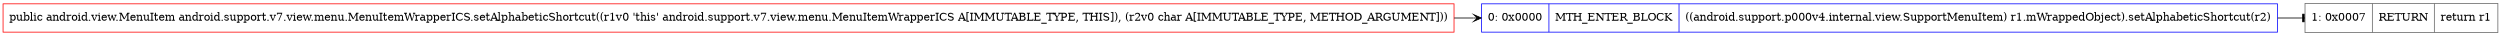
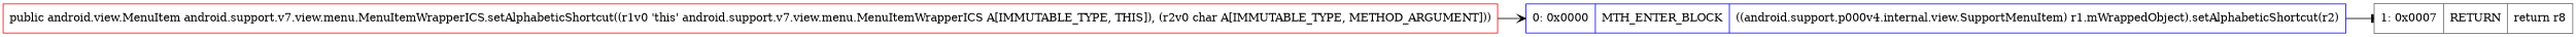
  digraph {
    rankdir=LR
    node [shape=record]
    n1 [label="{0\:\ 0x0000|MTH_ENTER_BLOCK\l|((android.support.p000v4.internal.view.SupportMenuItem) r1.mWrappedObject).setAlphabeticShortcut(r2)\l}" color=blue]
-   n2 [label="{1\:\ 0x0007|RETURN\l|return r1\l}" color=gray40]
+   n2 [label="{1\:\ 0x0007|RETURN\l|return r8\l}" color=gray40]
    n3 [label="{public android.view.MenuItem android.support.v7.view.menu.MenuItemWrapperICS.setAlphabeticShortcut((r1v0 'this' android.support.v7.view.menu.MenuItemWrapperICS A[IMMUTABLE_TYPE, THIS]), (r2v0 char A[IMMUTABLE_TYPE, METHOD_ARGUMENT])) }" color=red]
    n1 -> n2 [arrowhead=tee]
    n3 -> n1 [arrowhead=vee]
  }
